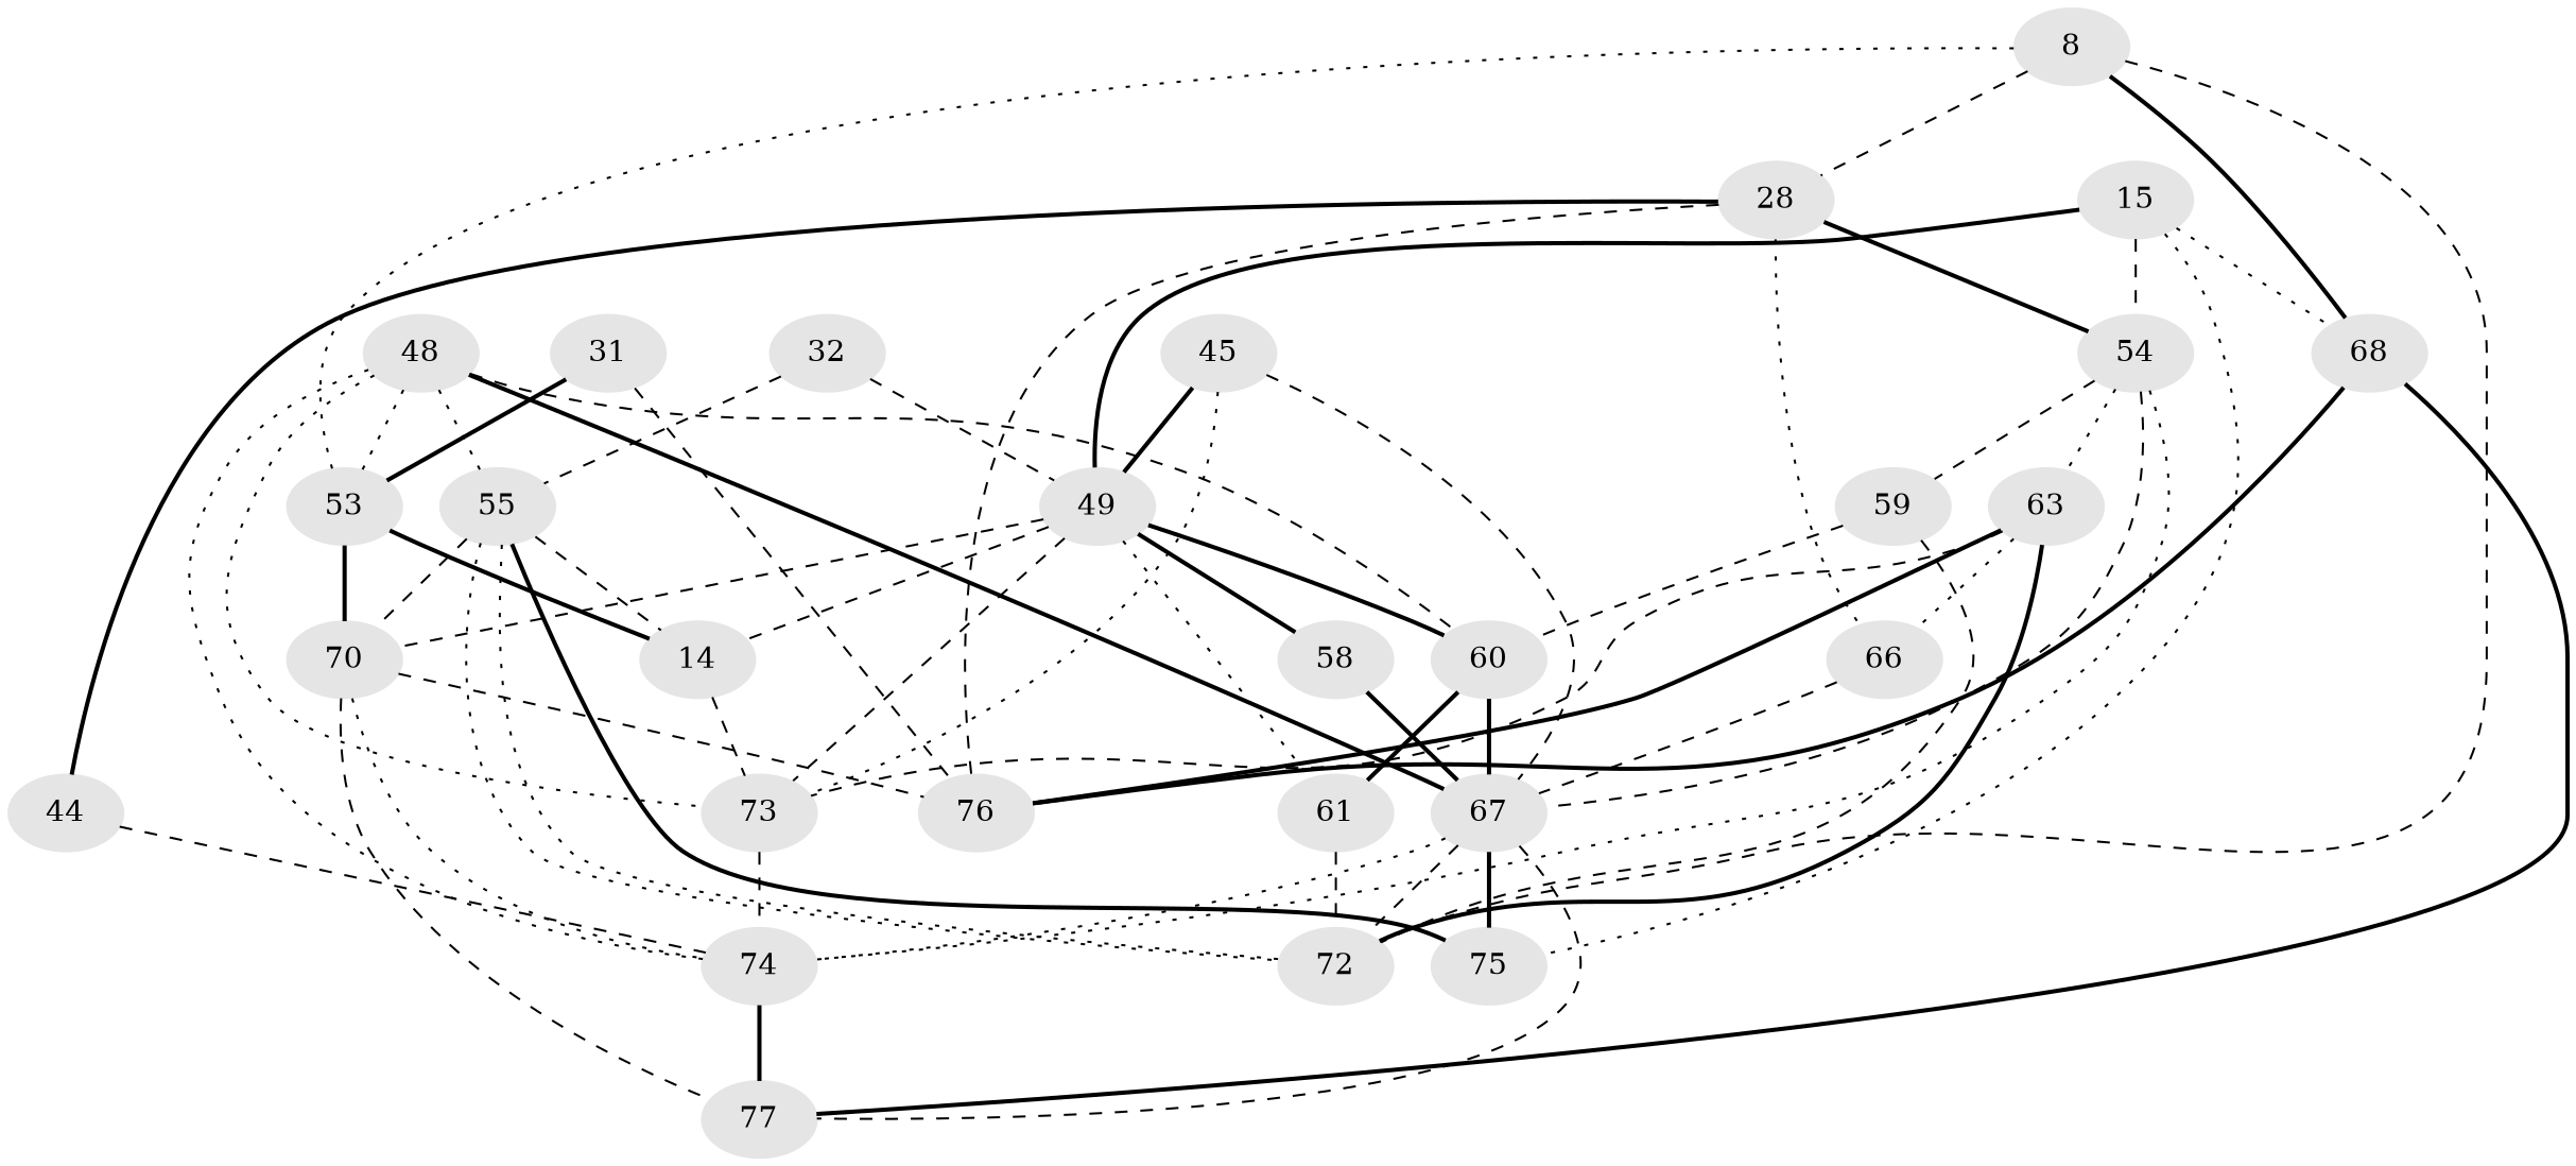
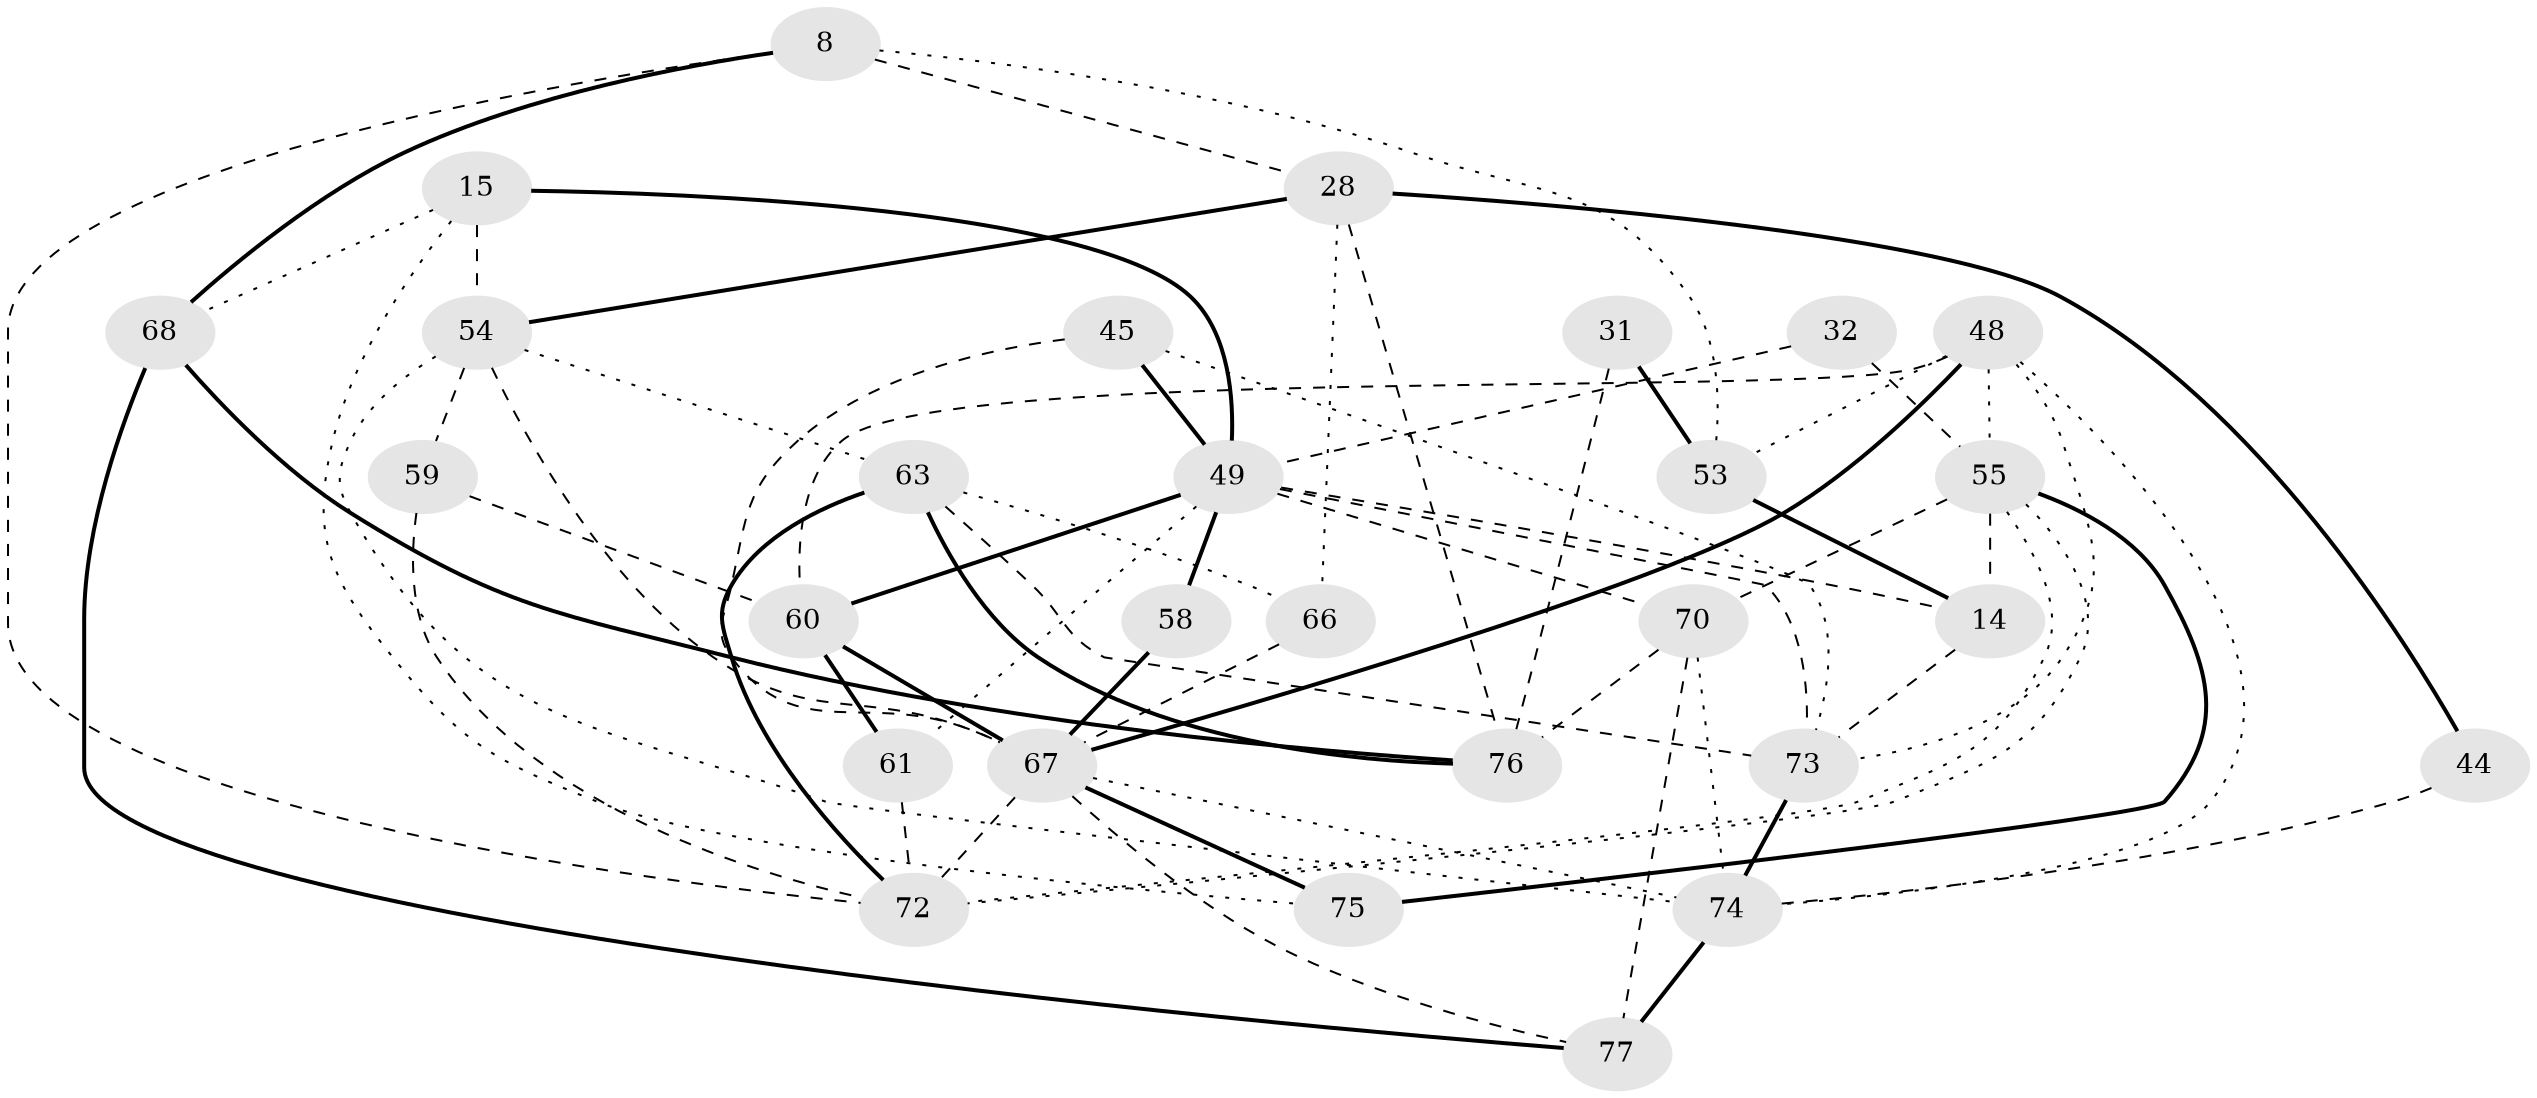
  graph {
    node [color=gray90 style=filled]
    edge [style=dashed]
    28 [super="+26"]
    54 [super="+35+9"]
    44
    66
    76 [super="+52"]
    8
    53 [super="+5"]
    68 [super="+40"]
    72 [super="+51+34"]
    70 [super="+43+69"]
    n11 [label=14 super="+47"]
    77 [super="+18+23"]
    15 [super="+3"]
    49 [super="+41+39"]
    75
    73 [super="+19+56"]
    60 [super="+13"]
    58
    61
    74 [super="+14+37+71+17+33"]
    67 [super="+25+62"]
    59
    63 [super="+30"]
    31
    32
    55 [super="+7+50"]
    45
    48 [super="+16+22+42"]
    28 -- 54 [style=bold]
    28 -- 44 [style=bold]
    28 -- 66 [style=dotted]
    28 -- 76 [weight=2]
    54 -- 74 [style=dotted weight=4]
    54 -- 67 [weight=2]
    54 -- 59
    54 -- 63 [style=dotted weight=3]
    44 -- 74
    66 -- 67
    8 -- 28 [weight=2]
    8 -- 53 [style=dotted]
    8 -- 68 [style=bold weight=2]
    8 -- 72
-   53 -- 70 [style=bold weight=3]
    53 -- n11 [style=bold]
    68 -- 76 [style=bold]
    68 -- 77 [style=bold]
    70 -- 76 [weight=2]
    70 -- 77 [weight=2]
    70 -- 74 [style=dotted weight=3]
    n11 -- 73
    15 -- 54 [weight=2]
    15 -- 68 [style=dotted]
    15 -- 49 [style=bold]
    15 -- 75 [style=dotted]
    49 -- 70 [weight=3]
    49 -- n11
    49 -- 73
    49 -- 60 [style=bold]
    49 -- 58 [style=bold weight=2]
    49 -- 61 [style=dotted]
-   73 -- 74 [weight=4]
+   73 -- 74 [style=bold weight=4]
    60 -- 61 [style=bold]
    60 -- 67 [style=bold weight=2]
    58 -- 67 [style=bold]
    61 -- 72
    74 -- 77 [style=bold weight=2]
    67 -- 72 [weight=2]
    67 -- 77
    67 -- 75 [style=bold]
    67 -- 74 [style=dotted]
    59 -- 72
    59 -- 60
    63 -- 66 [style=dotted weight=2]
    63 -- 76 [style=bold weight=2]
    63 -- 72 [style=bold weight=2]
    63 -- 73
    31 -- 76
    31 -- 53 [style=bold]
    32 -- 49
    32 -- 55
    55 -- 72 [style=dotted weight=2]
    55 -- 72 [style=dotted]
    55 -- 70 [weight=2]
    55 -- n11
    55 -- 75 [style=bold weight=2]
    45 -- 49 [style=bold]
    45 -- 73 [style=dotted]
    45 -- 67
    48 -- 53 [style=dotted weight=2]
    48 -- 73 [style=dotted]
    48 -- 60 [weight=2]
    48 -- 74 [style=dotted weight=2]
    48 -- 67 [style=bold]
    48 -- 55 [style=dotted weight=2]
  }
